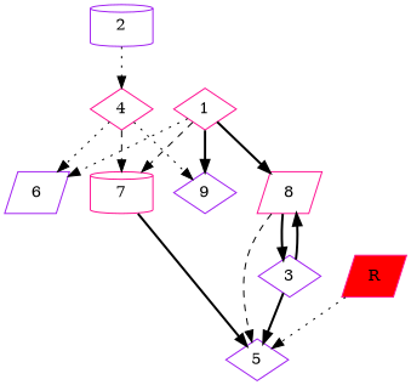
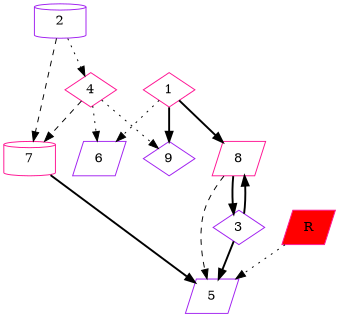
  digraph {
    node [color=deeppink shape=diamond]
    edge [style=bold]
    1
    6 [color=purple shape=parallelogram]
    7 [shape=cylinder]
    8 [shape=parallelogram]
    9 [color=purple]
-   5 [color=purple]
+   5 [color=purple shape=parallelogram]
    3 [color=purple]
    2 [color=purple shape=cylinder]
    4
    R [fillcolor="#ff0000" shape=parallelogram style=filled]
    1 -> 6 [style=dotted]
-   1 -> 7 [style=dashed]
+   2 -> 7 [style=dashed]
    1 -> 8
    1 -> 9
    7 -> 5
    8 -> 5 [style=dashed]
    8 -> 3
    3 -> 8
    3 -> 5
    2 -> 4 [style=dotted]
    4 -> 6 [style=dotted]
    4 -> 7 [style=dashed]
    4 -> 9 [style=dotted]
    R -> 5 [style=dotted]
  }
